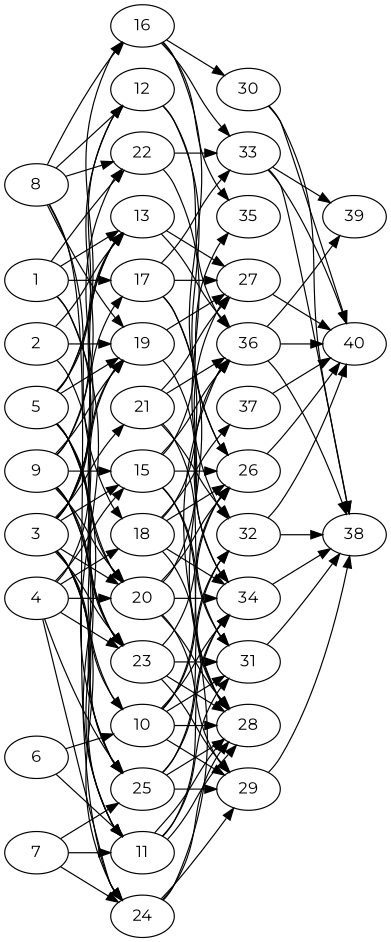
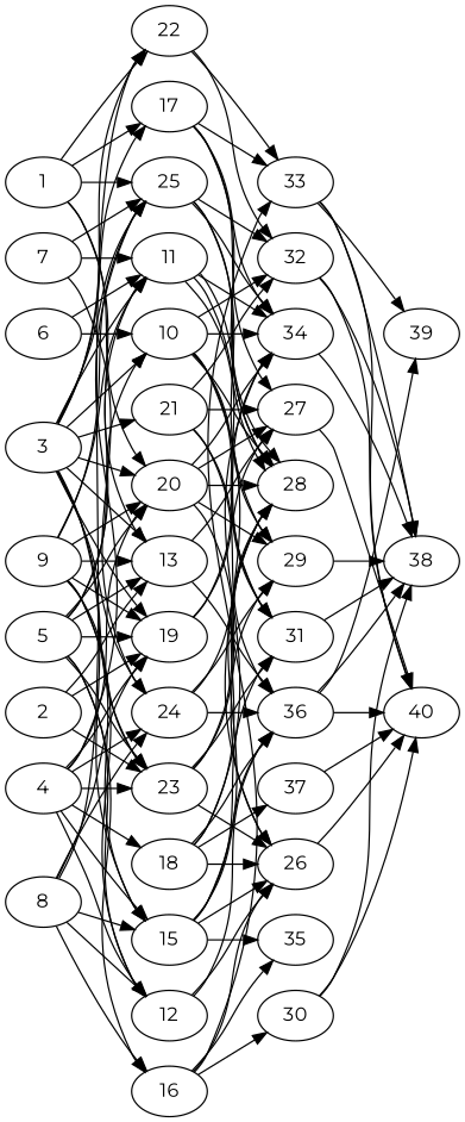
  digraph {
    fontname=Montserrat
    rankdir=LR
    node [alpha=0.17 fontname=Montserrat]
    edge [fontname=Montserrat]
    1 [alpha=0.00 expect_size=41329664]
    13 [alpha=0.06 expect_size=46548992]
    17 [alpha=0.00 expect_size=15574016]
    20 [alpha=0.01 expect_size=50244608]
    22 [expect_size=20953088]
    25 [alpha=0.07 expect_size=27415552]
    36 [alpha=0.14 expect_size=31502336]
    27 [alpha=0.15 expect_size=11623424]
    28 [alpha=0.16 expect_size=11635712]
    34 [alpha=0.09 expect_size=44936192]
    33 [alpha=0.12 expect_size=26274816]
    26 [alpha=0.19 expect_size=40128512]
    29 [expect_size=34633728]
    32 [alpha=0.13 expect_size=33007616]
    40 [alpha=0.15 expect_size=48218112]
    38 [alpha=0.19 expect_size=16386048]
    39 [expect_size=7071744]
    2 [alpha=0.07 expect_size=42355712]
    19 [expect_size=31744000]
    23 [alpha=0.08 expect_size=6642688]
    31 [alpha=0.11 expect_size=29758464]
    30 [alpha=0.20 expect_size=26600448]
    3 [alpha=0.00 expect_size=40617984]
    10 [alpha=0.16 expect_size=7019520]
    11 [alpha=0.12 expect_size=27785216]
    15 [alpha=0.05 expect_size=40270848]
    21 [alpha=0.01 expect_size=40624128]
    24 [alpha=0.08 expect_size=21842944]
    35 [alpha=0.01 expect_size=15735808]
    4 [expect_size=26356736]
    12 [alpha=0.14 expect_size=28956672]
    18 [alpha=0.10 expect_size=27607040]
    37 [alpha=0.12 expect_size=28991488]
    5 [alpha=0.07 expect_size=50885632]
    16 [alpha=0.08 expect_size=8649728]
    6 [alpha=0.03 expect_size=36370432]
    7 [alpha=0.05 expect_size=13425664]
    8 [alpha=0.02 expect_size=18625536]
    9 [alpha=0.08 expect_size=52414464]
    1 -> 13
    1 -> 17
    1 -> 20
    1 -> 22
    1 -> 25
    13 -> 36
    13 -> 27
    17 -> 27
    17 -> 28
    17 -> 34
    17 -> 33
    20 -> 27
    20 -> 28
    20 -> 34
    20 -> 26
    20 -> 29
    22 -> 33
    22 -> 32
    25 -> 28
    25 -> 34
    25 -> 29
    25 -> 32
    36 -> 40
    36 -> 38
    36 -> 39
    27 -> 40
    34 -> 38
    33 -> 40
    33 -> 38
    33 -> 39
    26 -> 40
    29 -> 38
    32 -> 40
    32 -> 38
    2 -> 13
    2 -> 19
    2 -> 23
    19 -> 27
    19 -> 34
    23 -> 28
    23 -> 26
    23 -> 29
    23 -> 31
    31 -> 38
    30 -> 40
    30 -> 38
    3 -> 13
    3 -> 17
    3 -> 20
    3 -> 22
    3 -> 25
    3 -> 19
    3 -> 23
    3 -> 10
    3 -> 11
    3 -> 15
    3 -> 21
    3 -> 24
    10 -> 28
    10 -> 34
    10 -> 26
    10 -> 29
    10 -> 32
    10 -> 31
    11 -> 28
    11 -> 28
    11 -> 34
    11 -> 31
    15 -> 36
    15 -> 28
    15 -> 26
    15 -> 31
    15 -> 35
    21 -> 36
    21 -> 27
    21 -> 32
    21 -> 31
    24 -> 36
    24 -> 28
    24 -> 29
    4 -> 20
    4 -> 25
    4 -> 19
    4 -> 23
    4 -> 15
    4 -> 24
+   4 -> 12
    4 -> 18
    12 -> 36
    12 -> 26
    18 -> 36
    18 -> 28
    18 -> 34
    18 -> 26
    18 -> 37
    37 -> 40
    5 -> 13
    5 -> 20
    5 -> 19
    5 -> 23
    5 -> 10
    5 -> 11
    5 -> 12
    5 -> 16
    16 -> 33
    16 -> 26
    16 -> 30
    16 -> 35
    6 -> 10
    6 -> 11
    7 -> 25
    7 -> 11
    7 -> 24
    8 -> 22
    8 -> 19
-   8 -> 18
+   8 -> 15
    8 -> 24
    8 -> 12
    8 -> 16
    9 -> 13
    9 -> 20
    9 -> 25
    9 -> 19
    9 -> 23
    9 -> 11
    9 -> 15
    9 -> 12
  }
